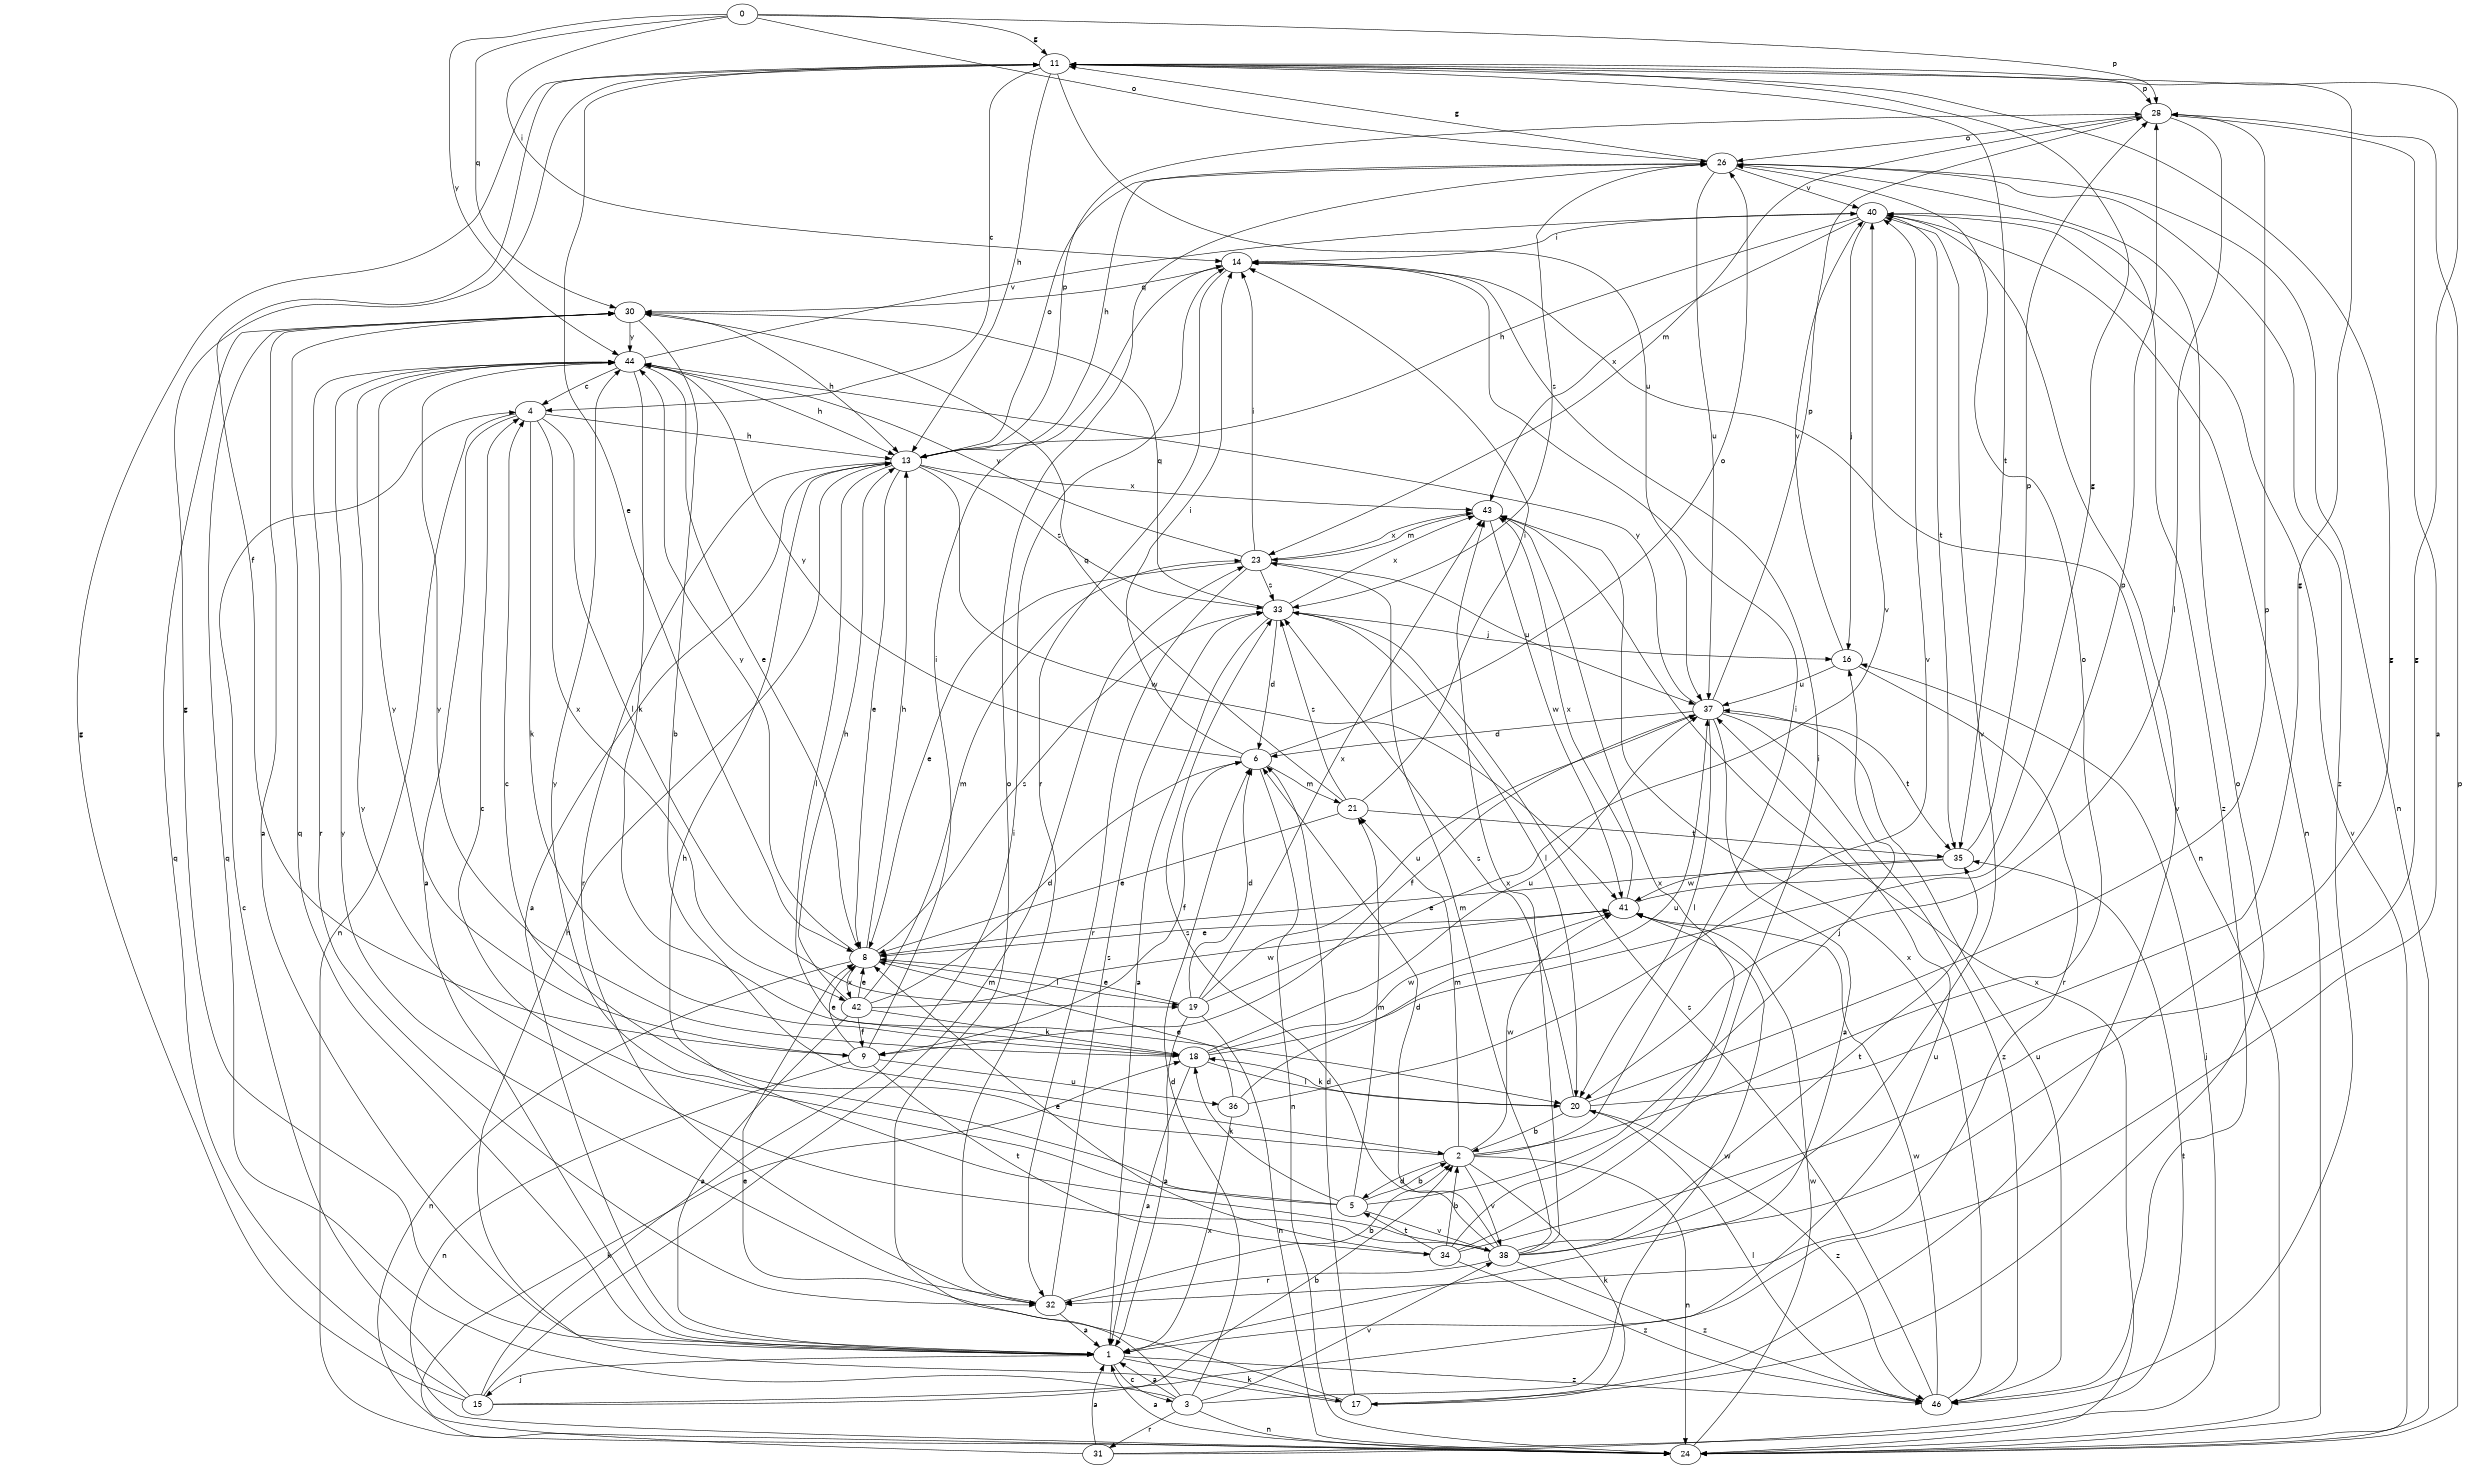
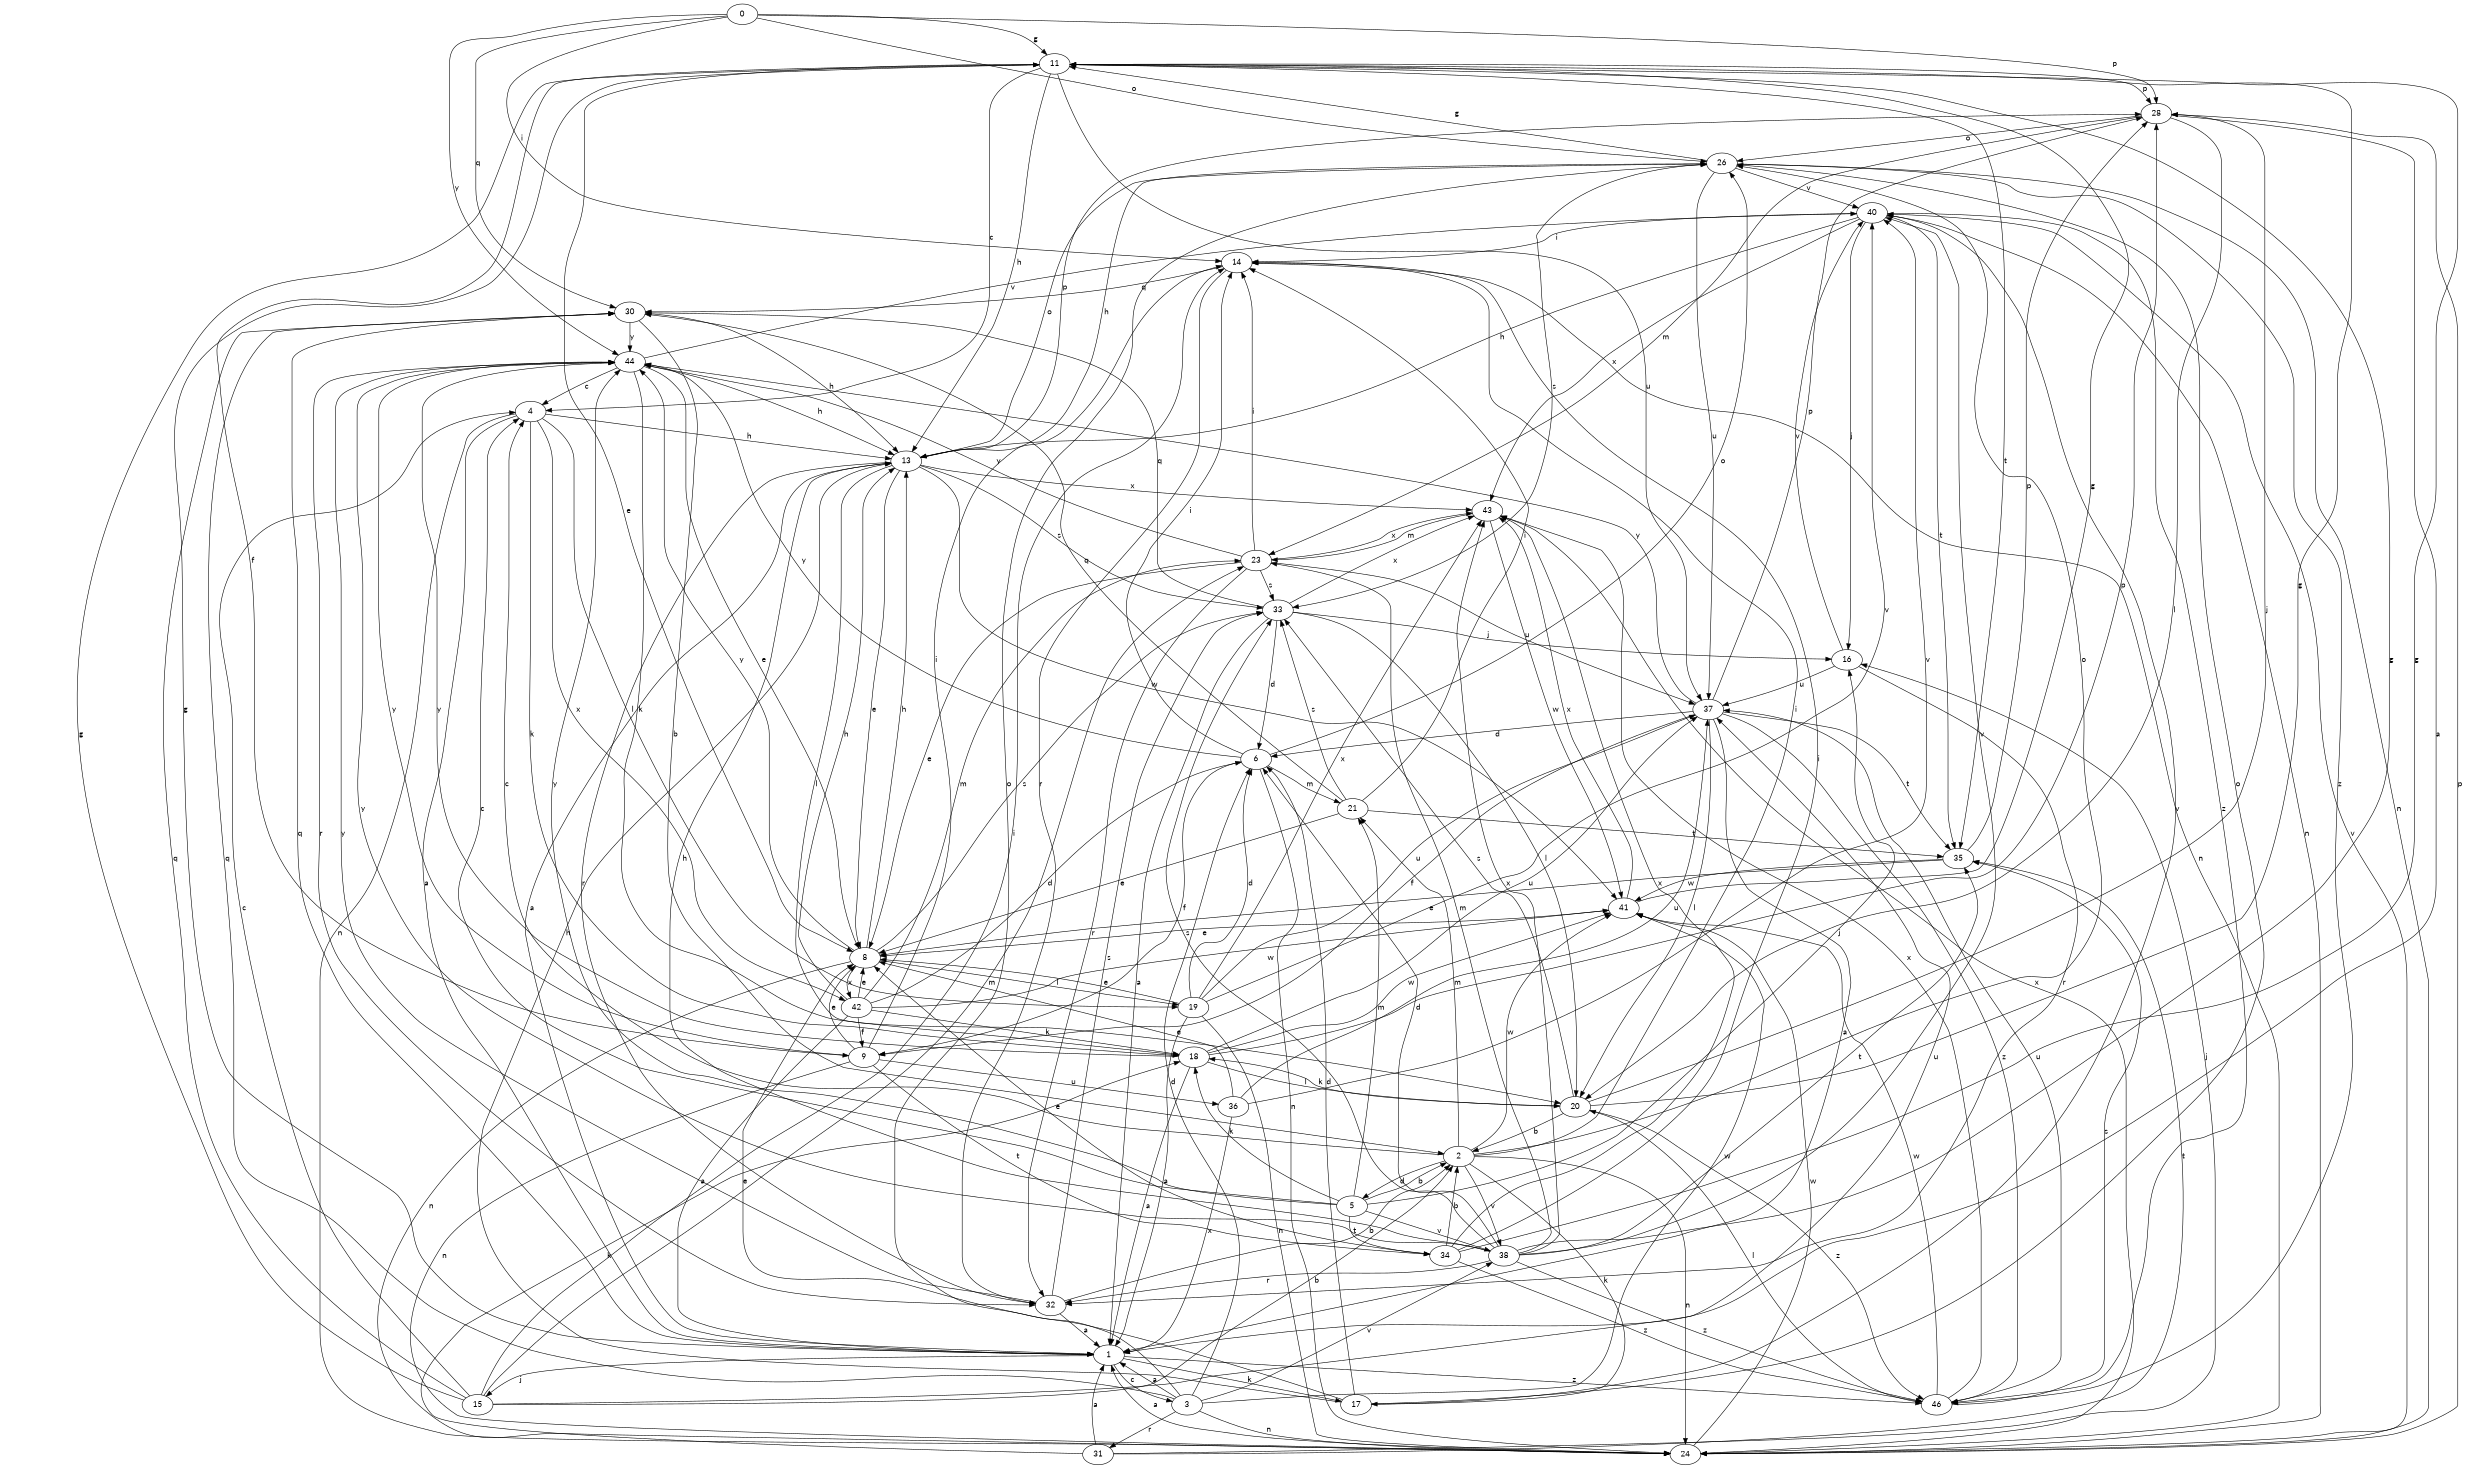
  strict digraph {
    fontname=Lato
    node [fontname=Lato]
    edge [fontname=Lato]
    0
    11
    14
    26
    28
    30
    44
    4
    13
    9
    8
    35
    37
    24
    32
    46
    33
    40
    1
    20
    23
    2
    18
    3
    15
    17
    38
    41
    6
    31
    43
    5
    21
    19
    42
    16
    34
    36
    0 -> 11 [label=g]
    0 -> 14 [label=i]
    0 -> 26 [label=o]
    0 -> 28 [label=p]
    0 -> 30 [label=q]
    0 -> 44 [label=y]
    11 -> 28 [label=p]
    11 -> 4 [label=c]
    11 -> 13 [label=h]
    11 -> 9 [label=f]
    11 -> 8 [label=e]
    11 -> 35 [label=t]
    11 -> 37 [label=u]
    14 -> 30 [label=q]
    14 -> 24 [label=n]
    14 -> 32 [label=r]
    26 -> 11 [label=g]
    26 -> 13 [label=h]
    26 -> 37 [label=u]
    26 -> 24 [label=n]
    26 -> 46 [label=z]
    26 -> 33 [label=s]
    26 -> 40 [label=v]
    28 -> 26 [label=o]
    28 -> 1 [label=a]
    28 -> 20 [label=l]
    28 -> 23 [label=m]
    30 -> 44 [label=y]
    30 -> 13 [label=h]
-   30 -> 1 [label=a]
    30 -> 2 [label=b]
    44 -> 4 [label=c]
    44 -> 13 [label=h]
    44 -> 8 [label=e]
    44 -> 32 [label=r]
    44 -> 40 [label=v]
    44 -> 18 [label=k]
    4 -> 13 [label=h]
    4 -> 24 [label=n]
    4 -> 1 [label=a]
    4 -> 18 [label=k]
    4 -> 19 [label=l]
    4 -> 42 [label=x]
    13 -> 26 [label=o]
    13 -> 28 [label=p]
    13 -> 8 [label=e]
    13 -> 32 [label=r]
    13 -> 33 [label=s]
    13 -> 1 [label=a]
    13 -> 20 [label=l]
    13 -> 41 [label=w]
    13 -> 43 [label=x]
    9 -> 14 [label=i]
    9 -> 44 [label=y]
    9 -> 8 [label=e]
    9 -> 24 [label=n]
    9 -> 34 [label=t]
    9 -> 36 [label=u]
    8 -> 44 [label=y]
    8 -> 13 [label=h]
    8 -> 24 [label=n]
    8 -> 33 [label=s]
    8 -> 19 [label=l]
    8 -> 42 [label=x]
    35 -> 28 [label=p]
    35 -> 8 [label=e]
    35 -> 41 [label=w]
    37 -> 28 [label=p]
    37 -> 44 [label=y]
    37 -> 9 [label=f]
    37 -> 35 [label=t]
    37 -> 46 [label=z]
    37 -> 1 [label=a]
    37 -> 20 [label=l]
    37 -> 6 [label=d]
    24 -> 28 [label=p]
    24 -> 40 [label=v]
    24 -> 1 [label=a]
    24 -> 41 [label=w]
    24 -> 43 [label=x]
    32 -> 44 [label=y]
    32 -> 33 [label=s]
    32 -> 1 [label=a]
    32 -> 2 [label=b]
    46 -> 37 [label=u]
-   46 -> 33 [label=s]
+   46 -> 35 [label=s]
    46 -> 20 [label=l]
    46 -> 41 [label=w]
    46 -> 43 [label=x]
    33 -> 30 [label=q]
    33 -> 1 [label=a]
    33 -> 20 [label=l]
    33 -> 6 [label=d]
    33 -> 43 [label=x]
    33 -> 16 [label=j]
    40 -> 14 [label=i]
    40 -> 13 [label=h]
    40 -> 35 [label=t]
    40 -> 24 [label=n]
    40 -> 46 [label=z]
    40 -> 43 [label=x]
    40 -> 16 [label=j]
    1 -> 11 [label=g]
    1 -> 30 [label=q]
    1 -> 46 [label=z]
    1 -> 3 [label=c]
    1 -> 15 [label=j]
    1 -> 17 [label=k]
    20 -> 11 [label=g]
-   20 -> 28 [label=p]
+   20 -> 28 [label=j]
    20 -> 46 [label=z]
    20 -> 33 [label=s]
    20 -> 2 [label=b]
    20 -> 18 [label=k]
    23 -> 14 [label=i]
    23 -> 44 [label=y]
    23 -> 8 [label=e]
    23 -> 37 [label=u]
    23 -> 32 [label=r]
    23 -> 33 [label=s]
    23 -> 43 [label=x]
    2 -> 14 [label=i]
    2 -> 26 [label=o]
    2 -> 4 [label=c]
    2 -> 24 [label=n]
    2 -> 17 [label=k]
    2 -> 38 [label=v]
    2 -> 41 [label=w]
    2 -> 5 [label=d]
    2 -> 21 [label=m]
    18 -> 28 [label=p]
    18 -> 44 [label=y]
    18 -> 37 [label=u]
    18 -> 1 [label=a]
    18 -> 20 [label=l]
    18 -> 41 [label=w]
    3 -> 26 [label=o]
    3 -> 30 [label=q]
    3 -> 24 [label=n]
    3 -> 1 [label=a]
    3 -> 38 [label=v]
    3 -> 41 [label=w]
    3 -> 6 [label=d]
    3 -> 31 [label=r]
    15 -> 11 [label=g]
    15 -> 14 [label=i]
    15 -> 30 [label=q]
    15 -> 4 [label=c]
    15 -> 37 [label=u]
    15 -> 23 [label=m]
    15 -> 2 [label=b]
    17 -> 26 [label=o]
    17 -> 13 [label=h]
    17 -> 8 [label=e]
    17 -> 40 [label=v]
    17 -> 6 [label=d]
    38 -> 11 [label=g]
    38 -> 44 [label=y]
    38 -> 13 [label=h]
    38 -> 35 [label=t]
    38 -> 32 [label=r]
    38 -> 46 [label=z]
    38 -> 33 [label=s]
    38 -> 40 [label=v]
    38 -> 23 [label=m]
    38 -> 6 [label=d]
    38 -> 43 [label=x]
    41 -> 11 [label=g]
    41 -> 8 [label=e]
    41 -> 43 [label=x]
    6 -> 14 [label=i]
    6 -> 26 [label=o]
    6 -> 44 [label=y]
    6 -> 9 [label=f]
    6 -> 24 [label=n]
    6 -> 21 [label=m]
    31 -> 35 [label=t]
    31 -> 1 [label=a]
    31 -> 18 [label=k]
    31 -> 16 [label=j]
    43 -> 23 [label=m]
    43 -> 41 [label=w]
    5 -> 44 [label=y]
    5 -> 4 [label=c]
    5 -> 2 [label=b]
    5 -> 18 [label=k]
    5 -> 38 [label=v]
    5 -> 21 [label=m]
    5 -> 16 [label=j]
-   34 -> 5 [label=t]
+   5 -> 34 [label=t]
    21 -> 14 [label=i]
    21 -> 30 [label=q]
    21 -> 8 [label=e]
    21 -> 35 [label=t]
    21 -> 33 [label=s]
    19 -> 8 [label=e]
    19 -> 37 [label=u]
    19 -> 24 [label=n]
    19 -> 40 [label=v]
    19 -> 1 [label=a]
    19 -> 6 [label=d]
    19 -> 43 [label=x]
    42 -> 13 [label=h]
    42 -> 9 [label=f]
    42 -> 8 [label=e]
    42 -> 1 [label=a]
    42 -> 23 [label=m]
    42 -> 18 [label=k]
    42 -> 41 [label=w]
    42 -> 6 [label=d]
    16 -> 37 [label=u]
    16 -> 32 [label=r]
    16 -> 40 [label=v]
    34 -> 11 [label=g]
    34 -> 14 [label=i]
    34 -> 8 [label=e]
    34 -> 46 [label=z]
    34 -> 2 [label=b]
    34 -> 43 [label=x]
    36 -> 8 [label=e]
    36 -> 37 [label=u]
    36 -> 40 [label=v]
    36 -> 1 [label=x]
  }
